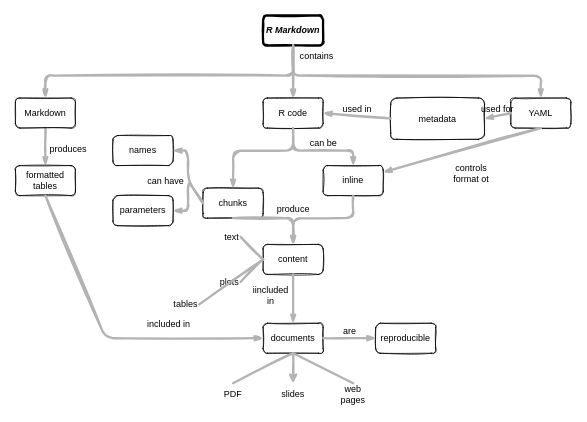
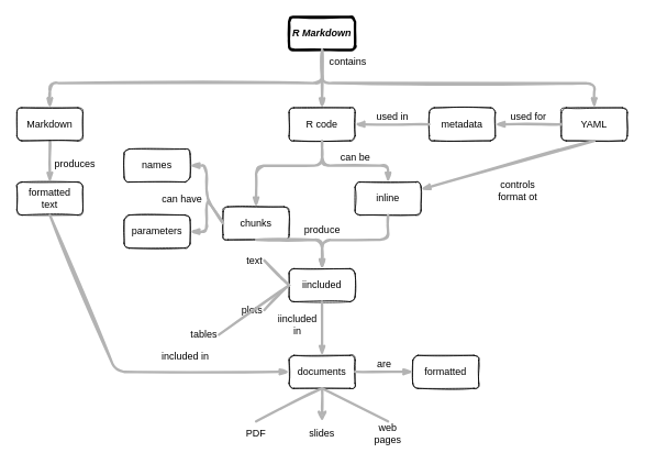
  <mxCell id="0" />
  <mxCell id="1" parent="0" />
  <mxCell id="2" value="produces" style="edgeStyle=none;rounded=1;html=1;labelBackgroundColor=none;startArrow=none;startFill=0;startSize=5;endArrow=classicThin;endFill=1;endSize=5;jettySize=auto;orthogonalLoop=1;strokeColor=#B3B3B3;strokeWidth=3;fontFamily=Helvetica;fontSize=12;entryX=0.5;entryY=0;entryDx=0;entryDy=0;verticalAlign=bottom;sketch=1;exitX=0.5;exitY=1;exitDx=0;exitDy=0;" parent="1" source="4" target="10" edge="1"><mxGeometry x="0.5" y="30" relative="1" as="geometry"><mxPoint x="80" y="470" as="targetPoint" /><mxPoint x="260" y="470" as="sourcePoint" /><mxPoint as="offset" /></mxGeometry></mxCell>
  <mxCell id="3" value="&lt;b style=&quot;font-size: 12px&quot;&gt;&lt;i style=&quot;font-size: 12px&quot;&gt;R Markdown&lt;/i&gt;&lt;/b&gt;" style="rounded=1;whiteSpace=wrap;html=1;strokeWidth=3;fontSize=12;fontFamily=Helvetica;fillColor=none;labelBackgroundColor=none;sketch=1;" parent="1" vertex="1"><mxGeometry x="350" y="20" width="80" height="40" as="geometry" /></mxCell>
  <mxCell id="4" value="Markdown" style="rounded=1;whiteSpace=wrap;html=1;fontSize=12;fontFamily=Helvetica;fillColor=none;labelBackgroundColor=none;sketch=1;" parent="1" vertex="1"><mxGeometry x="20" y="130" width="80" height="40" as="geometry" /></mxCell>
  <mxCell id="5" value="R code" style="rounded=1;whiteSpace=wrap;html=1;fontSize=12;fontFamily=Helvetica;fillColor=none;labelBackgroundColor=none;sketch=1;" parent="1" vertex="1"><mxGeometry x="350" y="130" width="80" height="40" as="geometry" /></mxCell>
  <mxCell id="6" value="YAML" style="rounded=1;whiteSpace=wrap;html=1;fontSize=12;fontFamily=Helvetica;fillColor=none;labelBackgroundColor=none;sketch=1;" parent="1" vertex="1"><mxGeometry x="680" y="130" width="80" height="40" as="geometry" /></mxCell>
- <mxCell id="7" value="metadata" style="rounded=1;whiteSpace=wrap;html=1;fontSize=12;fontFamily=Helvetica;fillColor=none;labelBackgroundColor=none;sketch=1;" parent="1" vertex="1"><mxGeometry x="520" y="130" width="125" height="55" as="geometry" /></mxCell>
+ <mxCell id="7" value="metadata" style="rounded=1;whiteSpace=wrap;html=1;fontSize=12;fontFamily=Helvetica;fillColor=none;labelBackgroundColor=none;sketch=1;" parent="1" vertex="1"><mxGeometry x="520" y="130" width="80" height="40" as="geometry" /></mxCell>
  <mxCell id="8" value="inline" style="rounded=1;whiteSpace=wrap;html=1;fontSize=12;fontFamily=Helvetica;fillColor=none;labelBackgroundColor=none;sketch=1;" parent="1" vertex="1"><mxGeometry x="430" y="220" width="80" height="40" as="geometry" /></mxCell>
  <mxCell id="9" value="chunks" style="rounded=1;whiteSpace=wrap;html=1;fontSize=12;fontFamily=Helvetica;fillColor=none;labelBackgroundColor=none;sketch=1;" parent="1" vertex="1"><mxGeometry x="270" y="250" width="80" height="40" as="geometry" /></mxCell>
- <mxCell id="10" value="formatted&lt;br&gt;tables" style="rounded=1;whiteSpace=wrap;html=1;fontSize=12;fontFamily=Helvetica;fillColor=none;labelBackgroundColor=none;sketch=1;" parent="1" vertex="1"><mxGeometry x="20" y="220" width="80" height="40" as="geometry" /></mxCell>
+ <mxCell id="10" value="formatted&lt;br&gt;text" style="rounded=1;whiteSpace=wrap;html=1;fontSize=12;fontFamily=Helvetica;fillColor=none;labelBackgroundColor=none;sketch=1;" parent="1" vertex="1"><mxGeometry x="20" y="220" width="80" height="40" as="geometry" /></mxCell>
  <mxCell id="11" value="documents" style="rounded=1;whiteSpace=wrap;html=1;fontSize=12;fontFamily=Helvetica;fillColor=none;labelBackgroundColor=none;sketch=1;" parent="1" vertex="1"><mxGeometry x="350" y="430" width="80" height="40" as="geometry" /></mxCell>
- <mxCell id="12" value="reproducible" style="rounded=1;whiteSpace=wrap;html=1;fontSize=12;fontFamily=Helvetica;fillColor=none;labelBackgroundColor=none;sketch=1;" parent="1" vertex="1"><mxGeometry x="500" y="430" width="80" height="40" as="geometry" /></mxCell>
+ <mxCell id="12" value="formatted" style="rounded=1;whiteSpace=wrap;html=1;fontSize=12;fontFamily=Helvetica;fillColor=none;labelBackgroundColor=none;sketch=1;" parent="1" vertex="1"><mxGeometry x="500" y="430" width="80" height="40" as="geometry" /></mxCell>
  <mxCell id="13" value="names" style="rounded=1;whiteSpace=wrap;html=1;fontSize=12;fontFamily=Helvetica;fillColor=none;labelBackgroundColor=none;sketch=1;" parent="1" vertex="1"><mxGeometry x="150" y="180" width="80" height="40" as="geometry" /></mxCell>
  <mxCell id="14" value="parameters" style="rounded=1;whiteSpace=wrap;html=1;fontSize=12;fontFamily=Helvetica;fillColor=none;labelBackgroundColor=none;sketch=1;" parent="1" vertex="1"><mxGeometry x="150" y="260" width="80" height="40" as="geometry" /></mxCell>
  <mxCell id="15" value="" style="edgeStyle=none;rounded=1;html=1;labelBackgroundColor=none;startArrow=none;startFill=0;startSize=5;endArrow=classicThin;endFill=1;endSize=5;jettySize=auto;orthogonalLoop=1;strokeColor=#B3B3B3;strokeWidth=3;fontFamily=Helvetica;fontSize=12;entryX=0.5;entryY=0;entryDx=0;entryDy=0;verticalAlign=bottom;sketch=1;exitX=0.5;exitY=1;exitDx=0;exitDy=0;" parent="1" source="3" target="4" edge="1"><mxGeometry relative="1" as="geometry"><mxPoint x="60" y="480" as="targetPoint" /><mxPoint x="240" y="480" as="sourcePoint" /><Array as="points"><mxPoint x="390" y="100" /><mxPoint x="60" y="100" /></Array></mxGeometry></mxCell>
  <mxCell id="16" value="" style="edgeStyle=none;rounded=1;html=1;labelBackgroundColor=none;startArrow=none;startFill=0;startSize=5;endArrow=classicThin;endFill=1;endSize=5;jettySize=auto;orthogonalLoop=1;strokeColor=#B3B3B3;strokeWidth=3;fontFamily=Helvetica;fontSize=12;entryX=0.5;entryY=0;entryDx=0;entryDy=0;verticalAlign=bottom;sketch=1;exitX=0.5;exitY=1;exitDx=0;exitDy=0;" parent="1" source="3" target="5" edge="1"><mxGeometry relative="1" as="geometry"><mxPoint x="40" y="150" as="targetPoint" /><mxPoint x="400" y="70" as="sourcePoint" /></mxGeometry></mxCell>
  <mxCell id="17" value="&lt;font style=&quot;font-size: 12px&quot;&gt;contains&lt;/font&gt;" style="edgeLabel;html=1;align=center;verticalAlign=middle;resizable=0;points=[];labelBackgroundColor=none;" parent="16" vertex="1" connectable="0"><mxGeometry x="0.225" relative="1" as="geometry"><mxPoint x="30" y="-29" as="offset" /></mxGeometry></mxCell>
  <mxCell id="18" value="" style="edgeStyle=none;rounded=1;html=1;labelBackgroundColor=none;startArrow=none;startFill=0;startSize=5;endArrow=classicThin;endFill=1;endSize=5;jettySize=auto;orthogonalLoop=1;strokeColor=#B3B3B3;strokeWidth=3;fontFamily=Helvetica;fontSize=12;entryX=0.5;entryY=0;entryDx=0;entryDy=0;verticalAlign=bottom;sketch=1;" parent="1" target="6" edge="1"><mxGeometry relative="1" as="geometry"><mxPoint x="400" y="150" as="targetPoint" /><mxPoint x="390" y="60" as="sourcePoint" /><Array as="points"><mxPoint x="390" y="100" /><mxPoint x="720" y="100" /></Array></mxGeometry></mxCell>
  <mxCell id="19" value="used for" style="edgeStyle=none;rounded=1;html=1;labelBackgroundColor=none;startArrow=none;startFill=0;startSize=5;endArrow=classicThin;endFill=1;endSize=5;jettySize=auto;orthogonalLoop=1;strokeColor=#B3B3B3;strokeWidth=3;fontFamily=Helvetica;fontSize=12;entryX=1;entryY=0.5;entryDx=0;entryDy=0;verticalAlign=bottom;sketch=1;exitX=0;exitY=0.5;exitDx=0;exitDy=0;" parent="1" source="6" target="7" edge="1"><mxGeometry relative="1" as="geometry"><mxPoint x="630" y="150" as="targetPoint" /><mxPoint x="400" y="70" as="sourcePoint" /></mxGeometry></mxCell>
  <mxCell id="20" value="used in" style="edgeStyle=none;rounded=1;html=1;labelBackgroundColor=none;startArrow=none;startFill=0;startSize=5;endArrow=classicThin;endFill=1;endSize=5;jettySize=auto;orthogonalLoop=1;strokeColor=#B3B3B3;strokeWidth=3;fontFamily=Helvetica;fontSize=12;entryX=1;entryY=0.5;entryDx=0;entryDy=0;verticalAlign=bottom;sketch=1;exitX=0;exitY=0.5;exitDx=0;exitDy=0;" parent="1" source="7" target="5" edge="1"><mxGeometry relative="1" as="geometry"><mxPoint x="630" y="230" as="targetPoint" /><mxPoint x="630" y="190" as="sourcePoint" /></mxGeometry></mxCell>
  <mxCell id="21" value="" style="edgeStyle=none;rounded=1;html=1;labelBackgroundColor=none;startArrow=none;startFill=0;startSize=5;endArrow=classicThin;endFill=1;endSize=5;jettySize=auto;orthogonalLoop=1;strokeColor=#B3B3B3;strokeWidth=3;fontFamily=Helvetica;fontSize=12;entryX=0.5;entryY=0;entryDx=0;entryDy=0;verticalAlign=bottom;sketch=1;exitX=0.5;exitY=1;exitDx=0;exitDy=0;" parent="1" source="5" target="9" edge="1"><mxGeometry relative="1" as="geometry"><mxPoint x="440" y="170" as="targetPoint" /><mxPoint x="590" y="250" as="sourcePoint" /><Array as="points"><mxPoint x="390" y="200" /><mxPoint x="310" y="200" /></Array></mxGeometry></mxCell>
  <mxCell id="22" value="can be" style="edgeStyle=none;rounded=1;html=1;labelBackgroundColor=none;startArrow=none;startFill=0;startSize=5;endArrow=classicThin;endFill=1;endSize=5;jettySize=auto;orthogonalLoop=1;strokeColor=#B3B3B3;strokeWidth=3;fontFamily=Helvetica;fontSize=12;entryX=0.5;entryY=0;entryDx=0;entryDy=0;verticalAlign=bottom;sketch=1;" parent="1" target="8" edge="1"><mxGeometry relative="1" as="geometry"><mxPoint x="320" y="230" as="targetPoint" /><mxPoint x="390" y="180" as="sourcePoint" /><Array as="points"><mxPoint x="390" y="200" /><mxPoint x="470" y="200" /></Array></mxGeometry></mxCell>
  <mxCell id="23" value="" style="edgeStyle=none;rounded=1;html=1;labelBackgroundColor=none;startArrow=none;startFill=0;startSize=5;endArrow=classicThin;endFill=1;endSize=5;jettySize=auto;orthogonalLoop=1;strokeColor=#B3B3B3;strokeWidth=3;fontFamily=Helvetica;fontSize=12;entryX=1;entryY=0.5;entryDx=0;entryDy=0;verticalAlign=bottom;sketch=1;exitX=0;exitY=0.5;exitDx=0;exitDy=0;" parent="1" source="9" target="13" edge="1"><mxGeometry relative="1" as="geometry"><mxPoint x="320" y="230" as="targetPoint" /><mxPoint x="400" y="190" as="sourcePoint" /><Array as="points"><mxPoint x="250" y="240" /><mxPoint x="250" y="200" /></Array></mxGeometry></mxCell>
  <mxCell id="24" value="can have" style="edgeStyle=none;rounded=1;html=1;labelBackgroundColor=none;startArrow=none;startFill=0;startSize=5;endArrow=classicThin;endFill=1;endSize=5;jettySize=auto;orthogonalLoop=1;strokeColor=#B3B3B3;strokeWidth=3;fontFamily=Helvetica;fontSize=12;entryX=1;entryY=0.5;entryDx=0;entryDy=0;verticalAlign=bottom;sketch=1;exitX=0;exitY=0.5;exitDx=0;exitDy=0;" parent="1" source="9" target="14" edge="1"><mxGeometry x="1" y="-32" relative="1" as="geometry"><mxPoint x="240" y="210" as="targetPoint" /><mxPoint x="270" y="280" as="sourcePoint" /><Array as="points"><mxPoint x="250" y="240" /><mxPoint x="250" y="280" /></Array><mxPoint x="-10" y="2" as="offset" /></mxGeometry></mxCell>
  <mxCell id="25" value="included in" style="edgeStyle=none;rounded=1;html=1;labelBackgroundColor=none;startArrow=none;startFill=0;startSize=5;endArrow=classicThin;endFill=1;endSize=5;jettySize=auto;orthogonalLoop=1;strokeColor=#B3B3B3;strokeWidth=3;fontFamily=Helvetica;fontSize=12;entryX=0;entryY=0.5;entryDx=0;entryDy=0;verticalAlign=bottom;sketch=1;exitX=0.5;exitY=1;exitDx=0;exitDy=0;" parent="1" source="10" target="11" edge="1"><mxGeometry x="0.395" y="10" relative="1" as="geometry"><mxPoint x="40" y="230" as="targetPoint" /><mxPoint x="40" y="190" as="sourcePoint" /><Array as="points"><mxPoint x="140" y="450" /></Array><mxPoint as="offset" /></mxGeometry></mxCell>
  <mxCell id="26" value="are" style="edgeStyle=none;rounded=1;html=1;labelBackgroundColor=none;startArrow=none;startFill=0;startSize=5;endArrow=classicThin;endFill=1;endSize=5;jettySize=auto;orthogonalLoop=1;strokeColor=#B3B3B3;strokeWidth=3;fontFamily=Helvetica;fontSize=12;entryX=0;entryY=0.5;entryDx=0;entryDy=0;verticalAlign=bottom;sketch=1;exitX=1;exitY=0.5;exitDx=0;exitDy=0;" parent="1" source="11" target="12" edge="1"><mxGeometry relative="1" as="geometry"><mxPoint x="360" y="460" as="targetPoint" /><mxPoint x="120" y="320" as="sourcePoint" /></mxGeometry></mxCell>
  <mxCell id="27" value="PDF" style="text;html=1;strokeColor=none;fillColor=none;align=center;verticalAlign=middle;whiteSpace=wrap;rounded=0;labelBackgroundColor=none;" parent="1" vertex="1"><mxGeometry x="290" y="510" width="40" height="30" as="geometry" /></mxCell>
  <mxCell id="28" value="slides" style="text;html=1;strokeColor=none;fillColor=none;align=center;verticalAlign=middle;whiteSpace=wrap;rounded=0;labelBackgroundColor=none;" parent="1" vertex="1"><mxGeometry x="370" y="510" width="40" height="30" as="geometry" /></mxCell>
  <mxCell id="29" value="web&lt;br&gt;pages" style="text;html=1;strokeColor=none;fillColor=none;align=center;verticalAlign=middle;whiteSpace=wrap;rounded=0;labelBackgroundColor=none;" parent="1" vertex="1"><mxGeometry x="450" y="510" width="40" height="30" as="geometry" /></mxCell>
  <mxCell id="30" value="" style="edgeStyle=none;rounded=1;html=1;labelBackgroundColor=none;startArrow=none;startFill=0;startSize=5;endArrow=none;endFill=0;endSize=5;jettySize=auto;orthogonalLoop=1;strokeColor=#B3B3B3;strokeWidth=3;fontFamily=Helvetica;fontSize=12;entryX=0.5;entryY=0;entryDx=0;entryDy=0;verticalAlign=bottom;sketch=1;exitX=0.5;exitY=1;exitDx=0;exitDy=0;" parent="1" source="11" target="27" edge="1"><mxGeometry relative="1" as="geometry"><mxPoint x="320" y="340" as="targetPoint" /><mxPoint x="360" y="300" as="sourcePoint" /></mxGeometry></mxCell>
  <mxCell id="31" value="" style="edgeStyle=none;rounded=1;html=1;labelBackgroundColor=none;startArrow=none;startFill=0;startSize=5;endArrow=classic;endFill=0;endSize=5;jettySize=auto;orthogonalLoop=1;strokeColor=#B3B3B3;strokeWidth=3;fontFamily=Helvetica;fontSize=12;entryX=0.5;entryY=0;entryDx=0;entryDy=0;verticalAlign=bottom;sketch=1;exitX=0.5;exitY=1;exitDx=0;exitDy=0;" parent="1" source="11" target="28" edge="1"><mxGeometry relative="1" as="geometry"><mxPoint x="300" y="520" as="targetPoint" /><mxPoint x="400" y="480" as="sourcePoint" /></mxGeometry></mxCell>
  <mxCell id="32" value="" style="edgeStyle=none;rounded=1;html=1;labelBackgroundColor=none;startArrow=none;startFill=0;startSize=5;endArrow=none;endFill=0;endSize=5;jettySize=auto;orthogonalLoop=1;strokeColor=#B3B3B3;strokeWidth=3;fontFamily=Helvetica;fontSize=12;entryX=0.5;entryY=0;entryDx=0;entryDy=0;verticalAlign=bottom;sketch=1;exitX=0.5;exitY=1;exitDx=0;exitDy=0;" parent="1" source="11" target="29" edge="1"><mxGeometry relative="1" as="geometry"><mxPoint x="380" y="520" as="targetPoint" /><mxPoint x="470" y="490" as="sourcePoint" /></mxGeometry></mxCell>
- <mxCell id="33" value="content" style="rounded=1;whiteSpace=wrap;html=1;fontSize=12;fontFamily=Helvetica;fillColor=none;labelBackgroundColor=none;sketch=1;" parent="1" vertex="1"><mxGeometry x="350" y="325" width="80" height="40" as="geometry" /></mxCell>
+ <mxCell id="33" value="iincluded" style="rounded=1;whiteSpace=wrap;html=1;fontSize=12;fontFamily=Helvetica;fillColor=none;labelBackgroundColor=none;sketch=1;" parent="1" vertex="1"><mxGeometry x="350" y="325" width="80" height="40" as="geometry" /></mxCell>
  <mxCell id="34" value="produce" style="edgeStyle=none;rounded=1;html=1;labelBackgroundColor=none;startArrow=none;startFill=0;startSize=5;endArrow=classicThin;endFill=1;endSize=5;jettySize=auto;orthogonalLoop=1;strokeColor=#B3B3B3;strokeWidth=3;fontFamily=Helvetica;fontSize=12;entryX=0.5;entryY=0;entryDx=0;entryDy=0;verticalAlign=bottom;sketch=1;exitX=0.5;exitY=1;exitDx=0;exitDy=0;" parent="1" source="9" target="33" edge="1"><mxGeometry x="0.517" y="10" relative="1" as="geometry"><mxPoint x="320" y="230" as="targetPoint" /><mxPoint x="400" y="190" as="sourcePoint" /><Array as="points"><mxPoint x="310" y="290" /><mxPoint x="390" y="290" /></Array><mxPoint x="-10" y="-10" as="offset" /></mxGeometry></mxCell>
  <mxCell id="35" value="" style="edgeStyle=none;rounded=1;html=1;labelBackgroundColor=none;startArrow=none;startFill=0;startSize=5;endArrow=classicThin;endFill=1;endSize=5;jettySize=auto;orthogonalLoop=1;strokeColor=#B3B3B3;strokeWidth=3;fontFamily=Helvetica;fontSize=12;entryX=0.5;entryY=0;entryDx=0;entryDy=0;verticalAlign=bottom;sketch=1;exitX=0.5;exitY=1;exitDx=0;exitDy=0;" parent="1" source="8" target="33" edge="1"><mxGeometry relative="1" as="geometry"><mxPoint x="390" y="310" as="targetPoint" /><mxPoint x="320" y="270" as="sourcePoint" /><Array as="points"><mxPoint x="470" y="290" /><mxPoint x="390" y="290" /></Array></mxGeometry></mxCell>
  <mxCell id="36" value="iincluded&lt;br&gt;in" style="edgeStyle=none;rounded=1;html=1;labelBackgroundColor=none;startArrow=none;startFill=0;startSize=5;endArrow=classicThin;endFill=1;endSize=5;jettySize=auto;orthogonalLoop=1;strokeColor=#B3B3B3;strokeWidth=3;fontFamily=Helvetica;fontSize=12;entryX=0.5;entryY=0;entryDx=0;entryDy=0;verticalAlign=bottom;sketch=1;exitX=0.5;exitY=1;exitDx=0;exitDy=0;" parent="1" source="33" target="11" edge="1"><mxGeometry x="0.385" y="-30" relative="1" as="geometry"><mxPoint x="400" y="310" as="targetPoint" /><mxPoint x="330" y="270" as="sourcePoint" /><mxPoint as="offset" /></mxGeometry></mxCell>
  <mxCell id="37" value="text" style="text;html=1;strokeColor=none;fillColor=none;align=right;verticalAlign=middle;whiteSpace=wrap;rounded=0;labelBackgroundColor=none;" parent="1" vertex="1"><mxGeometry x="280" y="300" width="40" height="30" as="geometry" /></mxCell>
  <mxCell id="38" value="tables" style="text;html=1;strokeColor=none;fillColor=none;align=right;verticalAlign=middle;whiteSpace=wrap;rounded=0;labelBackgroundColor=none;" parent="1" vertex="1"><mxGeometry x="225" y="390" width="40" height="30" as="geometry" /></mxCell>
  <mxCell id="39" value="plots" style="text;html=1;strokeColor=none;fillColor=none;align=right;verticalAlign=middle;whiteSpace=wrap;rounded=0;labelBackgroundColor=none;" parent="1" vertex="1"><mxGeometry x="280" y="360" width="40" height="30" as="geometry" /></mxCell>
  <mxCell id="40" value="controls&lt;br&gt;format ot" style="edgeStyle=none;rounded=1;html=1;labelBackgroundColor=none;startArrow=none;startFill=0;startSize=5;endArrow=classicThin;endFill=1;endSize=5;jettySize=auto;orthogonalLoop=1;strokeColor=#B3B3B3;strokeWidth=3;fontFamily=Helvetica;fontSize=12;verticalAlign=bottom;sketch=1;exitX=0.5;exitY=1;exitDx=0;exitDy=0;" parent="1" source="6" target="8" edge="1"><mxGeometry x="0.018" y="50" relative="1" as="geometry"><mxPoint x="610" y="170" as="targetPoint" /><mxPoint x="690" y="170" as="sourcePoint" /><mxPoint as="offset" /></mxGeometry></mxCell>
  <mxCell id="41" value="" style="edgeStyle=none;rounded=1;html=1;labelBackgroundColor=none;startArrow=none;startFill=0;startSize=5;endArrow=none;endFill=0;endSize=5;jettySize=auto;orthogonalLoop=1;strokeColor=#B3B3B3;strokeWidth=3;fontFamily=Helvetica;fontSize=12;entryX=1;entryY=0.5;entryDx=0;entryDy=0;verticalAlign=bottom;sketch=1;exitX=0;exitY=0.5;exitDx=0;exitDy=0;" parent="1" source="33" target="37" edge="1"><mxGeometry relative="1" as="geometry"><mxPoint x="320" y="550" as="targetPoint" /><mxPoint x="400" y="510" as="sourcePoint" /></mxGeometry></mxCell>
  <mxCell id="42" value="" style="edgeStyle=none;rounded=1;html=1;labelBackgroundColor=none;startArrow=none;startFill=0;startSize=5;endArrow=none;endFill=0;endSize=5;jettySize=auto;orthogonalLoop=1;strokeColor=#B3B3B3;strokeWidth=3;fontFamily=Helvetica;fontSize=12;entryX=1;entryY=0.5;entryDx=0;entryDy=0;verticalAlign=bottom;sketch=1;exitX=0;exitY=0.5;exitDx=0;exitDy=0;" parent="1" source="33" target="38" edge="1"><mxGeometry relative="1" as="geometry"><mxPoint x="330" y="310" as="targetPoint" /><mxPoint x="340" y="360" as="sourcePoint" /></mxGeometry></mxCell>
  <mxCell id="43" value="" style="edgeStyle=none;rounded=1;html=1;labelBackgroundColor=none;startArrow=none;startFill=0;startSize=5;endArrow=none;endFill=0;endSize=5;jettySize=auto;orthogonalLoop=1;strokeColor=#B3B3B3;strokeWidth=3;fontFamily=Helvetica;fontSize=12;entryX=1;entryY=0.5;entryDx=0;entryDy=0;verticalAlign=bottom;sketch=1;exitX=0;exitY=0.5;exitDx=0;exitDy=0;" parent="1" source="33" target="39" edge="1"><mxGeometry relative="1" as="geometry"><mxPoint x="330" y="350" as="targetPoint" /><mxPoint x="350" y="340" as="sourcePoint" /></mxGeometry></mxCell>
